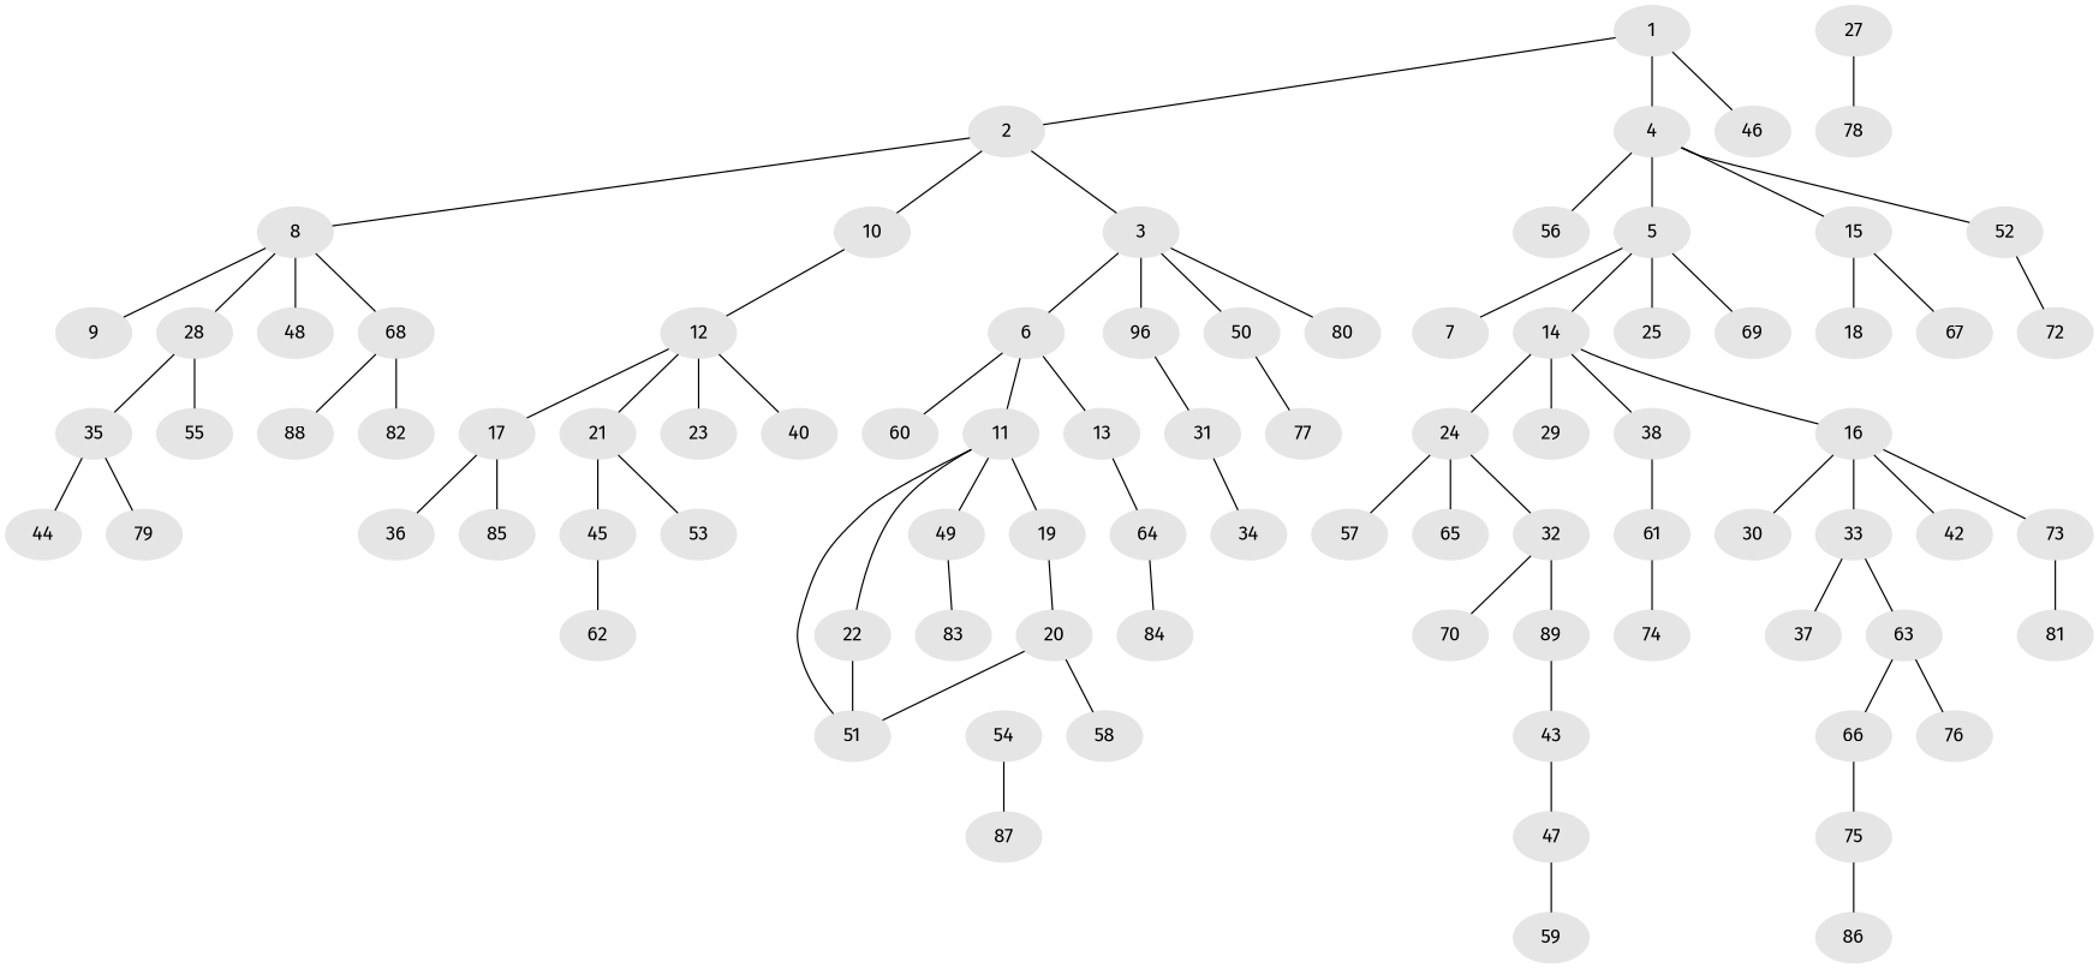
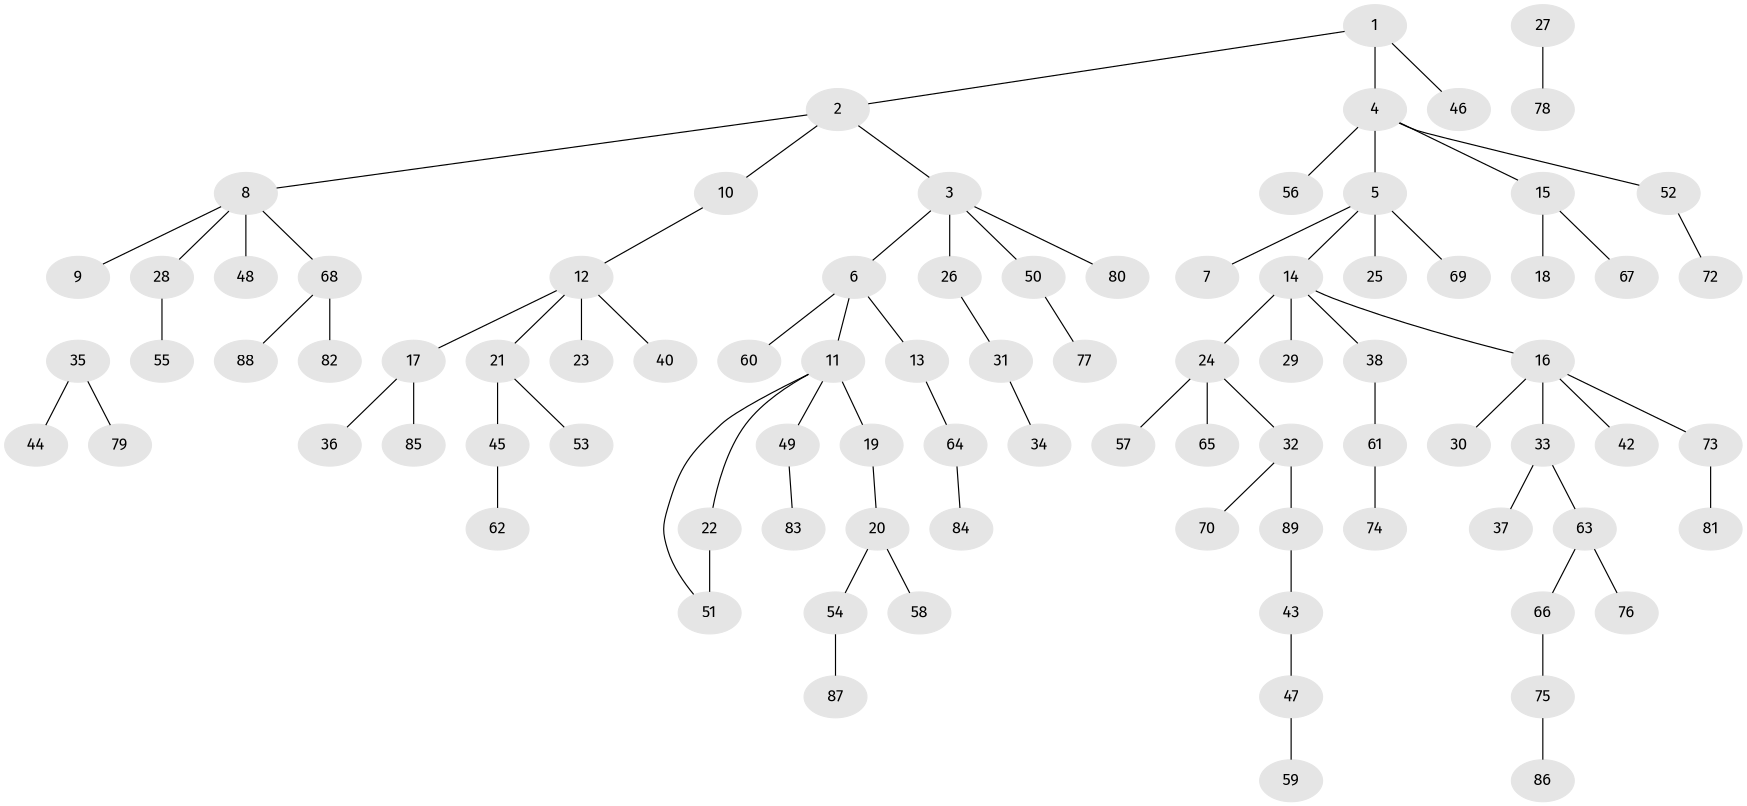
  graph {
    fontname="Fira Sans"
    node [color=gray90 fontname="Fira Sans" style=filled]
    edge [fontname="Fira Sans"]
    1
    2
    4
    46
    3
    8
    10
    5
    15
    52
    56
    6
-   26 [label=96]
+   26
    50
    80
    9
    28
    48
    68
    12
    11
    13
    60
    31
    77
    7
    14
    25
    69
    18
    67
    72
    16
    24
    29
    38
    19
    22
    49
    51
    64
    35
    55
    88
    82
    17
    21
    23
    40
    20
    27
    78
    83
    36
    85
    45
    53
    84
    30
    33
    42
    73
    32
    57
    65
    61
    37
    63
    81
    54
    58
    87
    62
    n74 [label=89]
    70
    34
    44
    79
    43
    66
    76
    74
    47
    59
    75
    86
    1 -- 2
    1 -- 4
    1 -- 46
    2 -- 3
    2 -- 8
    2 -- 10
    4 -- 5
    4 -- 15
    4 -- 52
    4 -- 56
    3 -- 6
    3 -- 26
    3 -- 50
    3 -- 80
    8 -- 9
    8 -- 28
    8 -- 48
    8 -- 68
    10 -- 12
    5 -- 7
    5 -- 14
    5 -- 25
    5 -- 69
    15 -- 18
    15 -- 67
    52 -- 72
    6 -- 11
    6 -- 13
    6 -- 60
    26 -- 31
    50 -- 77
-   28 -- 35
    28 -- 55
    68 -- 88
    68 -- 82
    12 -- 17
    12 -- 21
    12 -- 23
    12 -- 40
    11 -- 19
    11 -- 22
    11 -- 49
    11 -- 51
    13 -- 64
    31 -- 34
    14 -- 16
    14 -- 24
    14 -- 29
    14 -- 38
    16 -- 30
    16 -- 33
    16 -- 42
    16 -- 73
    24 -- 32
    24 -- 57
    24 -- 65
    38 -- 61
    19 -- 20
    22 -- 51
    49 -- 83
    64 -- 84
    35 -- 44
    35 -- 79
    17 -- 36
    17 -- 85
    21 -- 45
    21 -- 53
-   20 -- 51
+   20 -- 54
    20 -- 58
    27 -- 78
    45 -- 62
    33 -- 37
    33 -- 63
    73 -- 81
    32 -- n74
    32 -- 70
    61 -- 74
    63 -- 66
    63 -- 76
    54 -- 87
    n74 -- 43
    43 -- 47
    66 -- 75
    47 -- 59
    75 -- 86
  }
